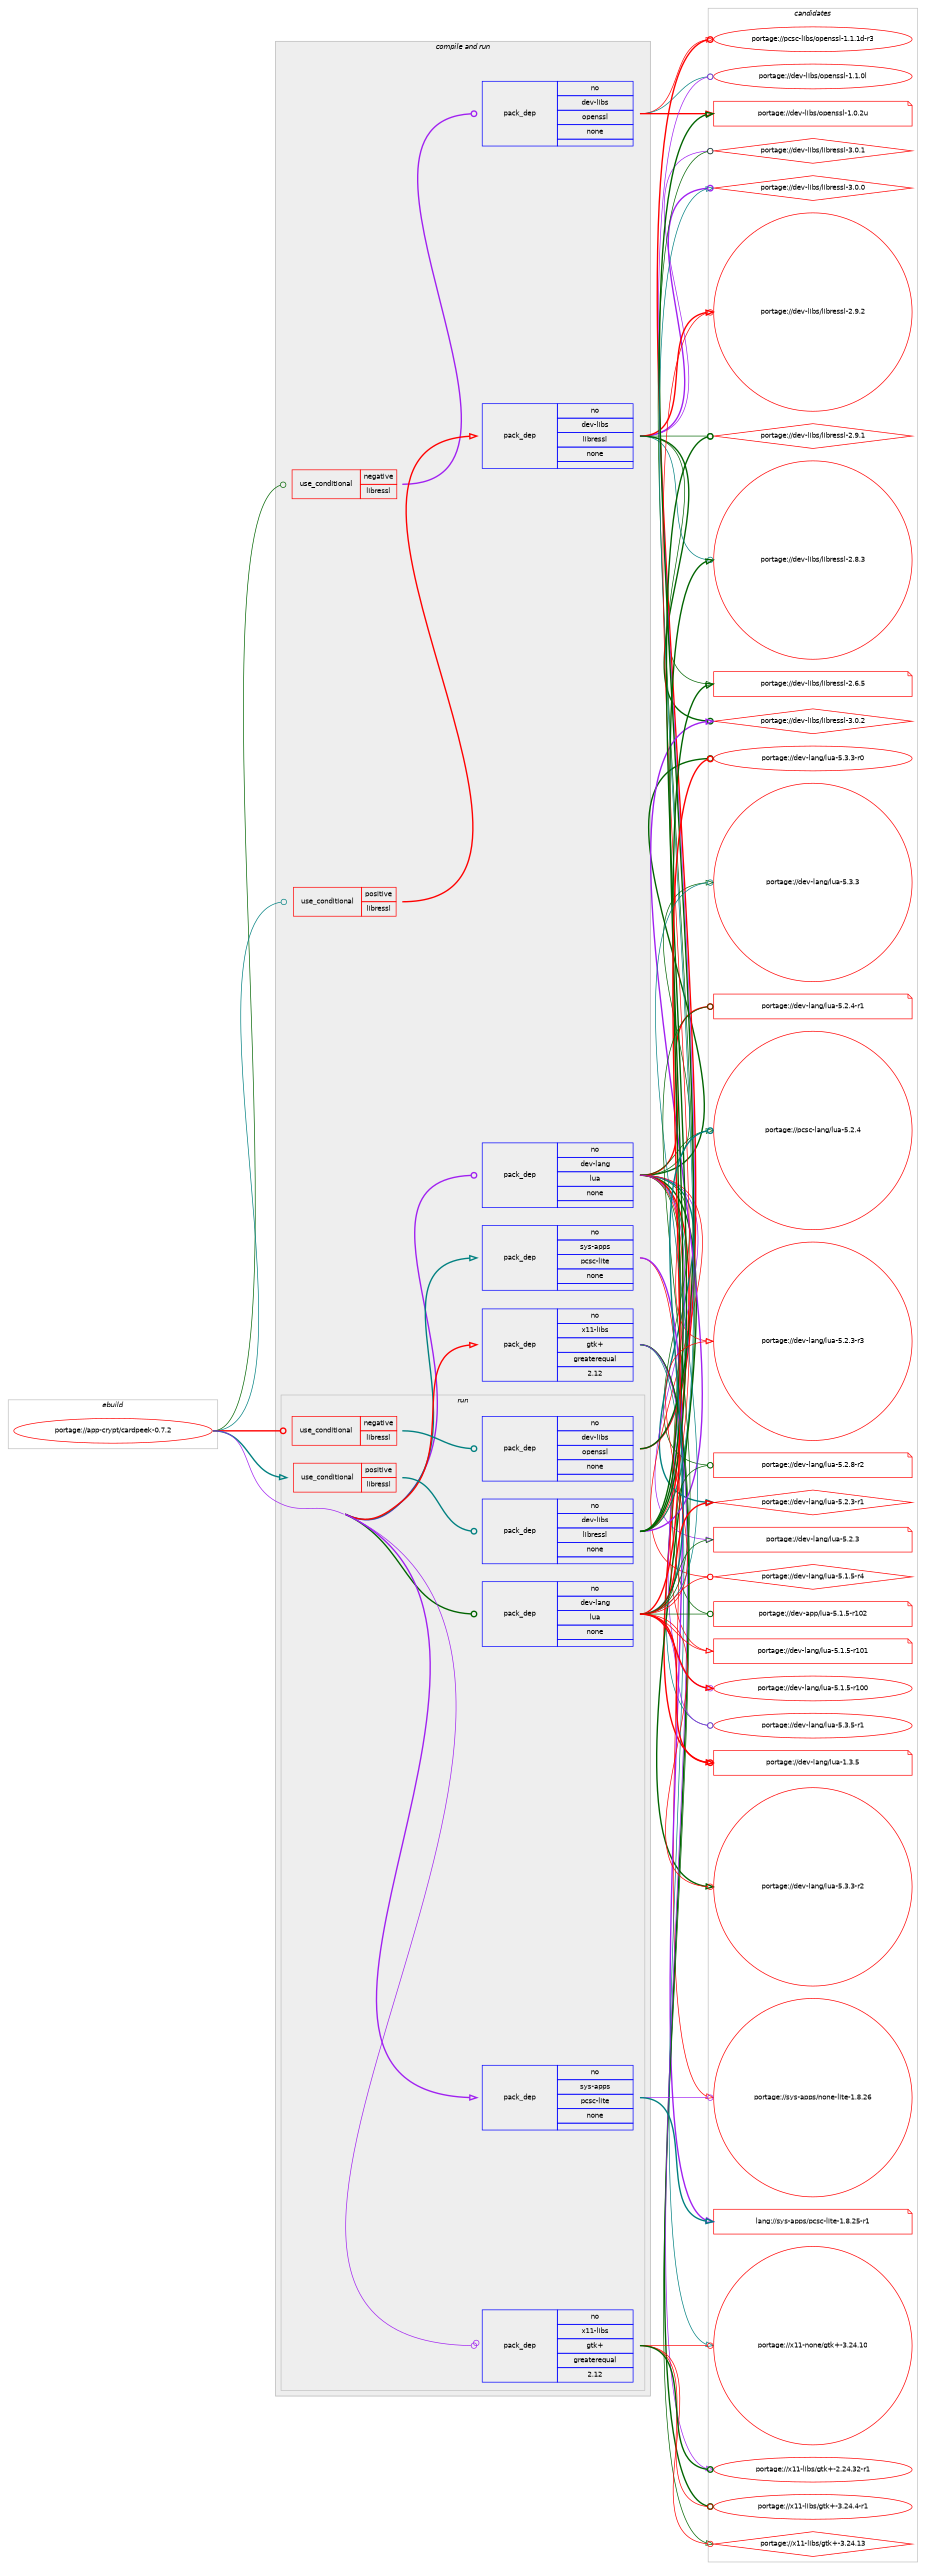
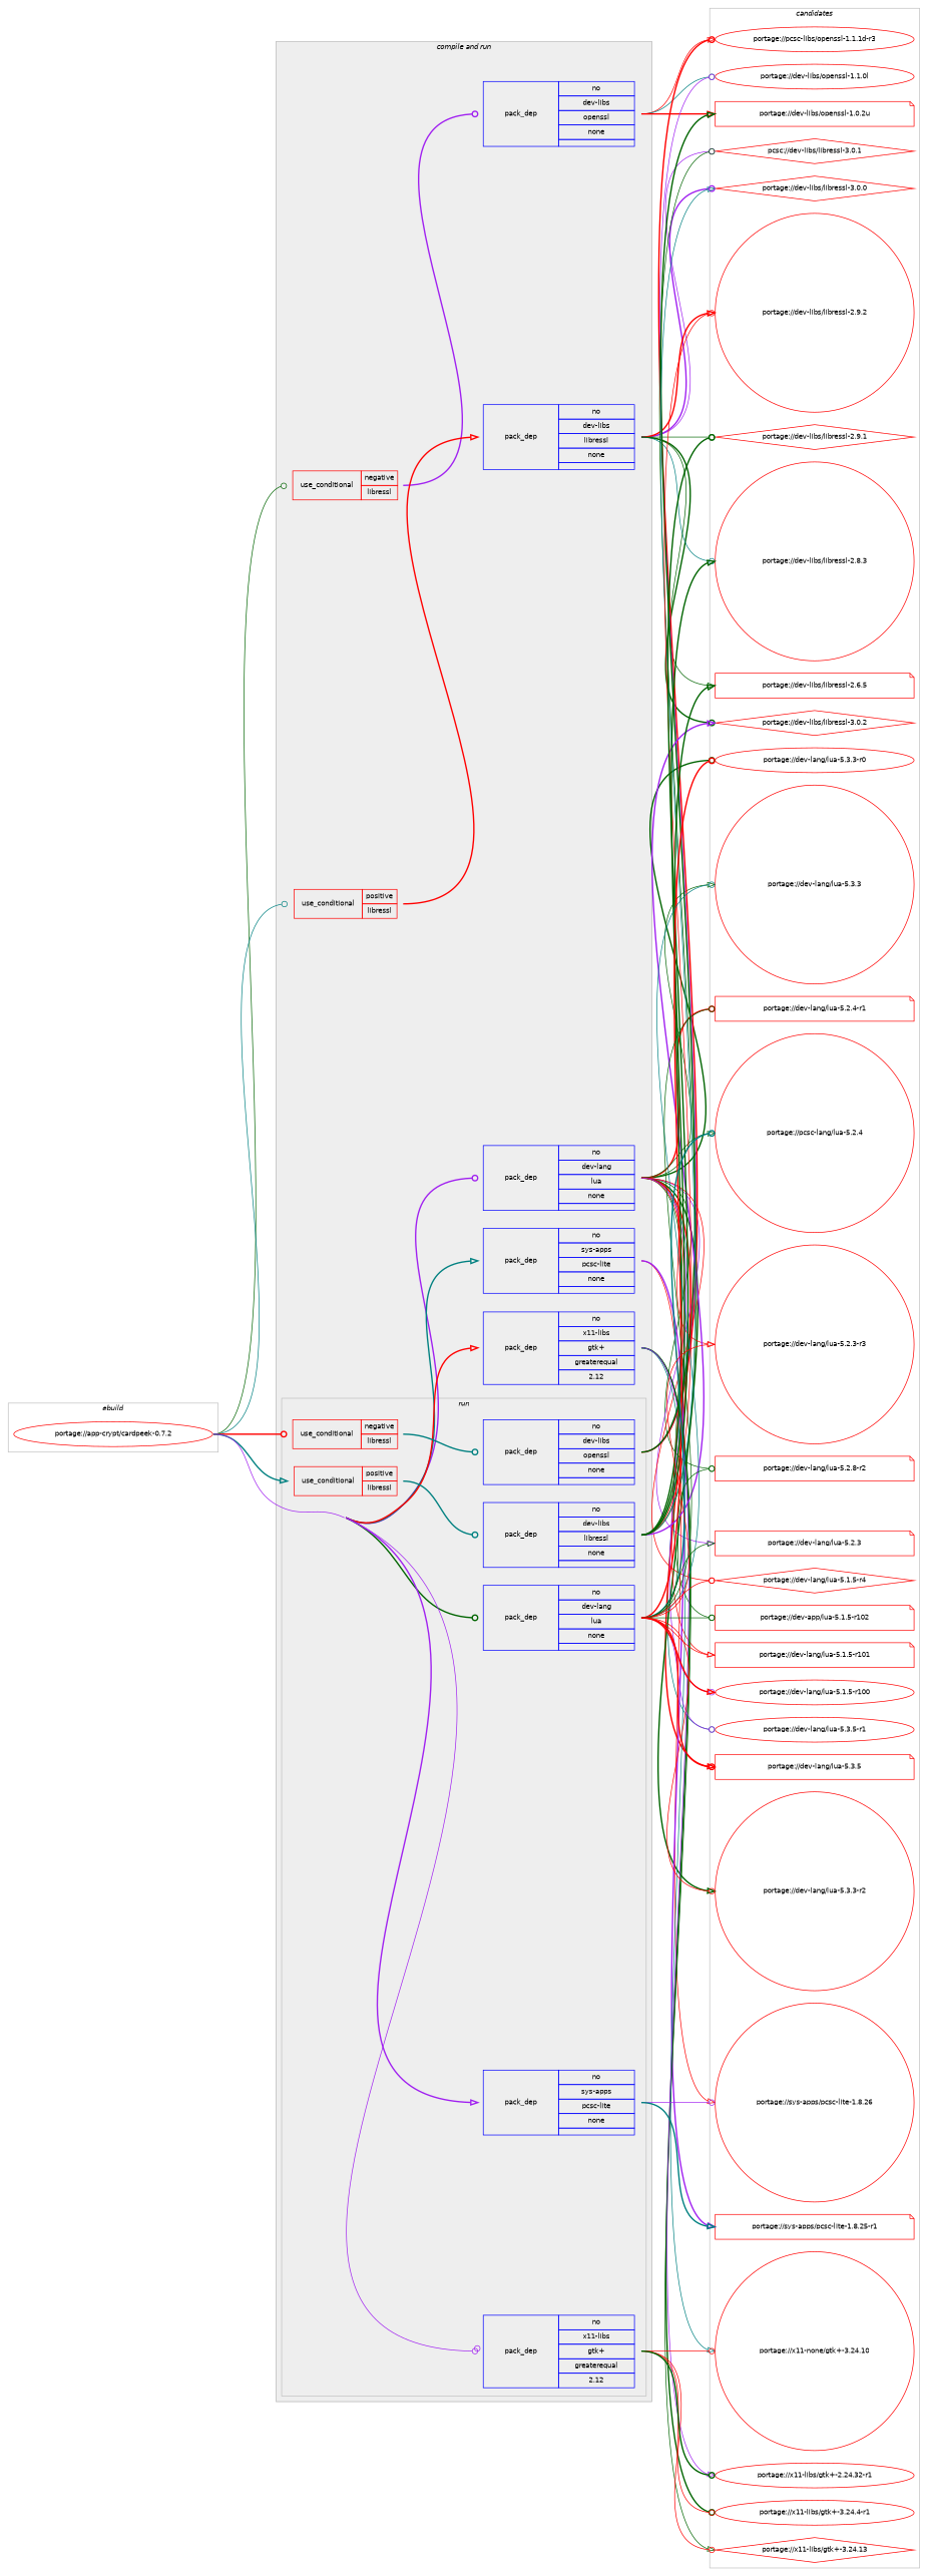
  digraph {
    compound=true
    concentrate=true
    fontname=Helvetica
    fontsize=10
    newrank=true
    rankdir=LR
    ranksep=1.5
    node [color=red fontname=Helvetica fontsize=10 shape=none]
    edge [arrowhead=odot color=red headport=w style=solid tailport=e weight=100]
    n1 [label="portage://app-crypt/cardpeek-0.7.2" shape=ellipse width=4]
    n2 [color=blue label=<<TABLE BORDER="0" CELLBORDER="1" CELLSPACING="0" CELLPADDING="4" WIDTH="220"><TR><TD ROWSPAN="6" CELLPADDING="30">pack_dep</TD></TR><TR><TD WIDTH="110">no</TD></TR><TR><TD>dev-libs</TD></TR><TR><TD>openssl</TD></TR><TR><TD>none</TD></TR><TR><TD></TD></TR></TABLE>>]
    n3 [label=<<TABLE BORDER="0" CELLBORDER="1" CELLSPACING="0" CELLPADDING="4"><TR><TD ROWSPAN="3" CELLPADDING="10">use_conditional</TD></TR><TR><TD>negative</TD></TR><TR><TD>libressl</TD></TR></TABLE>>]
    n4 [color=blue label=<<TABLE BORDER="0" CELLBORDER="1" CELLSPACING="0" CELLPADDING="4" WIDTH="220"><TR><TD ROWSPAN="6" CELLPADDING="30">pack_dep</TD></TR><TR><TD WIDTH="110">no</TD></TR><TR><TD>dev-libs</TD></TR><TR><TD>libressl</TD></TR><TR><TD>none</TD></TR><TR><TD></TD></TR></TABLE>>]
    n5 [label=<<TABLE BORDER="0" CELLBORDER="1" CELLSPACING="0" CELLPADDING="4"><TR><TD ROWSPAN="3" CELLPADDING="10">use_conditional</TD></TR><TR><TD>positive</TD></TR><TR><TD>libressl</TD></TR></TABLE>>]
    n6 [color=blue label=<<TABLE BORDER="0" CELLBORDER="1" CELLSPACING="0" CELLPADDING="4" WIDTH="220"><TR><TD ROWSPAN="6" CELLPADDING="30">pack_dep</TD></TR><TR><TD WIDTH="110">no</TD></TR><TR><TD>dev-lang</TD></TR><TR><TD>lua</TD></TR><TR><TD>none</TD></TR><TR><TD></TD></TR></TABLE>>]
    n7 [color=blue label=<<TABLE BORDER="0" CELLBORDER="1" CELLSPACING="0" CELLPADDING="4" WIDTH="220"><TR><TD ROWSPAN="6" CELLPADDING="30">pack_dep</TD></TR><TR><TD WIDTH="110">no</TD></TR><TR><TD>sys-apps</TD></TR><TR><TD>pcsc-lite</TD></TR><TR><TD>none</TD></TR><TR><TD></TD></TR></TABLE>>]
    n8 [color=blue label=<<TABLE BORDER="0" CELLBORDER="1" CELLSPACING="0" CELLPADDING="4" WIDTH="220"><TR><TD ROWSPAN="6" CELLPADDING="30">pack_dep</TD></TR><TR><TD WIDTH="110">no</TD></TR><TR><TD>x11-libs</TD></TR><TR><TD>gtk+</TD></TR><TR><TD>greaterequal</TD></TR><TR><TD>2.12</TD></TR></TABLE>>]
    n9 [color=blue label=<<TABLE BORDER="0" CELLBORDER="1" CELLSPACING="0" CELLPADDING="4" WIDTH="220"><TR><TD ROWSPAN="6" CELLPADDING="30">pack_dep</TD></TR><TR><TD WIDTH="110">no</TD></TR><TR><TD>dev-libs</TD></TR><TR><TD>openssl</TD></TR><TR><TD>none</TD></TR><TR><TD></TD></TR></TABLE>>]
    n10 [label=<<TABLE BORDER="0" CELLBORDER="1" CELLSPACING="0" CELLPADDING="4"><TR><TD ROWSPAN="3" CELLPADDING="10">use_conditional</TD></TR><TR><TD>negative</TD></TR><TR><TD>libressl</TD></TR></TABLE>>]
    n11 [color=blue label=<<TABLE BORDER="0" CELLBORDER="1" CELLSPACING="0" CELLPADDING="4" WIDTH="220"><TR><TD ROWSPAN="6" CELLPADDING="30">pack_dep</TD></TR><TR><TD WIDTH="110">no</TD></TR><TR><TD>dev-libs</TD></TR><TR><TD>libressl</TD></TR><TR><TD>none</TD></TR><TR><TD></TD></TR></TABLE>>]
    n12 [label=<<TABLE BORDER="0" CELLBORDER="1" CELLSPACING="0" CELLPADDING="4"><TR><TD ROWSPAN="3" CELLPADDING="10">use_conditional</TD></TR><TR><TD>positive</TD></TR><TR><TD>libressl</TD></TR></TABLE>>]
    n13 [color=blue label=<<TABLE BORDER="0" CELLBORDER="1" CELLSPACING="0" CELLPADDING="4" WIDTH="220"><TR><TD ROWSPAN="6" CELLPADDING="30">pack_dep</TD></TR><TR><TD WIDTH="110">no</TD></TR><TR><TD>dev-lang</TD></TR><TR><TD>lua</TD></TR><TR><TD>none</TD></TR><TR><TD></TD></TR></TABLE>>]
    n14 [color=blue label=<<TABLE BORDER="0" CELLBORDER="1" CELLSPACING="0" CELLPADDING="4" WIDTH="220"><TR><TD ROWSPAN="6" CELLPADDING="30">pack_dep</TD></TR><TR><TD WIDTH="110">no</TD></TR><TR><TD>sys-apps</TD></TR><TR><TD>pcsc-lite</TD></TR><TR><TD>none</TD></TR><TR><TD></TD></TR></TABLE>>]
    n15 [color=blue label=<<TABLE BORDER="0" CELLBORDER="1" CELLSPACING="0" CELLPADDING="4" WIDTH="220"><TR><TD ROWSPAN="6" CELLPADDING="30">pack_dep</TD></TR><TR><TD WIDTH="110">no</TD></TR><TR><TD>x11-libs</TD></TR><TR><TD>gtk+</TD></TR><TR><TD>greaterequal</TD></TR><TR><TD>2.12</TD></TR></TABLE>>]
    n16 [label="portage://pcsc-libs/openssl-1.1.1d-r3" shape=ellipse width=4]
    n17 [label="portage://dev-libs/openssl-1.1.0l" shape=ellipse width=4]
    n18 [label="portage://dev-libs/openssl-1.0.2u" shape=note width=4]
    n19 [label="portage://dev-libs/libressl-3.0.2" shape=diamond width=4]
-   n20 [label="portage://dev-libs/libressl-3.0.1" shape=diamond width=4]
+   n20 [label="pcsc://dev-libs/libressl-3.0.1" shape=diamond width=4]
    n21 [label="portage://dev-libs/libressl-3.0.0" shape=diamond width=4]
    n22 [label="portage://dev-libs/libressl-2.9.2" shape=circle width=4]
    n23 [label="portage://dev-libs/libressl-2.9.1" shape=diamond width=4]
    n24 [label="portage://dev-libs/libressl-2.8.3" shape=circle width=4]
    n25 [label="portage://dev-libs/libressl-2.6.5" shape=note width=4]
    n26 [label="portage://dev-lang/lua-5.3.5-r1" shape=ellipse width=4]
-   n27 [label="portage://dev-lang/lua-1.3.5" shape=note width=4]
+   n27 [label="portage://dev-lang/lua-5.3.5" shape=note width=4]
    n28 [label="portage://dev-lang/lua-5.3.3-r2" shape=circle width=4]
    n29 [label="portage://dev-lang/lua-5.3.3-r0" shape=ellipse width=4]
    n30 [label="portage://dev-lang/lua-5.3.3" shape=circle width=4]
    n31 [label="portage://dev-lang/lua-5.2.4-r1" shape=note width=4]
    n32 [label="portage://pcsc-lang/lua-5.2.4" shape=circle width=4]
    n33 [label="portage://dev-lang/lua-5.2.3-r3" shape=circle width=4]
    n34 [label="portage://dev-lang/lua-5.2.8-r2" shape=note width=4]
-   n35 [label="portage://dev-lang/lua-5.2.3-r1" shape=diamond width=4]
    n36 [label="portage://dev-lang/lua-5.2.3" shape=note width=4]
    n37 [label="portage://dev-lang/lua-5.1.5-r4" shape=diamond width=4]
    n38 [label="portage://dev-app/lua-5.1.5-r102" shape=note width=4]
    n39 [label="portage://dev-lang/lua-5.1.5-r101" shape=note width=4]
    n40 [label="portage://dev-lang/lua-5.1.5-r100" shape=ellipse width=4]
-   n41 [label="portage://sys-apps/none-lite-1.8.26" shape=circle width=4]
-   n42 [label="lang://sys-apps/pcsc-lite-1.8.25-r1" shape=note width=4]
+   n41 [label="portage://sys-apps/pcsc-lite-1.8.26" shape=circle width=4]
+   n42 [label="portage://sys-apps/pcsc-lite-1.8.25-r1" shape=note width=4]
    n43 [label="portage://x11-libs/gtk+-3.24.4-r1" shape=ellipse width=4]
    n44 [label="portage://x11-libs/gtk+-3.24.13" shape=diamond width=4]
    n45 [label="portage://x11-none/gtk+-3.24.10" shape=circle width=4]
    n46 [label="portage://x11-libs/gtk+-2.24.32-r1" shape=ellipse width=4]
    subgraph cluster_1 {
      color=gray
      label=<<i>ebuild</i>>
      n1
    }
    subgraph cluster_2 {
      color=gray
      label=<<i>dependencies</i>>
      subgraph cluster_3 {
        color=gray
        fillcolor="#eeeeee"
        label=<<i>compile</i>>
        style=filled
        subgraph sub_4 {
          color=gray
          fillcolor="#eeeeee"
          label=<<i>compile</i>>
          style=filled
          n3
          subgraph sub_5 {
            color=gray
            fillcolor="#eeeeee"
            label=<<i>compile</i>>
            style=filled
            n2
          }
        }
        subgraph sub_6 {
          color=gray
          fillcolor="#eeeeee"
          label=<<i>compile</i>>
          style=filled
          n5
          subgraph sub_7 {
            color=gray
            fillcolor="#eeeeee"
            label=<<i>compile</i>>
            style=filled
            n4
          }
        }
        subgraph sub_8 {
          color=gray
          fillcolor="#eeeeee"
          label=<<i>compile</i>>
          style=filled
          n6
        }
        subgraph sub_9 {
          color=gray
          fillcolor="#eeeeee"
          label=<<i>compile</i>>
          style=filled
          n7
        }
        subgraph sub_10 {
          color=gray
          fillcolor="#eeeeee"
          label=<<i>compile</i>>
          style=filled
          n8
        }
      }
      subgraph cluster_11 {
        color=gray
        fillcolor="#eeeeee"
        label=<<i>compile and run</i>>
        style=filled
      }
      subgraph cluster_12 {
        color=gray
        fillcolor="#eeeeee"
        label=<<i>run</i>>
        style=filled
        subgraph sub_13 {
          color=gray
          fillcolor="#eeeeee"
          label=<<i>run</i>>
          style=filled
          n10
          subgraph sub_14 {
            color=gray
            fillcolor="#eeeeee"
            label=<<i>run</i>>
            style=filled
            n9
          }
        }
        subgraph sub_15 {
          color=gray
          fillcolor="#eeeeee"
          label=<<i>run</i>>
          style=filled
          n12
          subgraph sub_16 {
            color=gray
            fillcolor="#eeeeee"
            label=<<i>run</i>>
            style=filled
            n11
          }
        }
        subgraph sub_17 {
          color=gray
          fillcolor="#eeeeee"
          label=<<i>run</i>>
          style=filled
          n13
        }
        subgraph sub_18 {
          color=gray
          fillcolor="#eeeeee"
          label=<<i>run</i>>
          style=filled
          n14
        }
        subgraph sub_19 {
          color=gray
          fillcolor="#eeeeee"
          label=<<i>run</i>>
          style=filled
          n15
        }
      }
    }
    subgraph cluster_20 {
      color=gray
      label=<<i>candidates</i>>
      rank=same
      subgraph sub_21 {
        color=black
        label=<<i>candidates</i>>
        nodesep=1
        rank=same
        n16
        n17
        n18
      }
      subgraph sub_22 {
        color=black
        label=<<i>candidates</i>>
        nodesep=1
        rank=same
        n19
        n20
        n21
        n22
        n23
        n24
        n25
      }
      subgraph sub_23 {
        color=black
        label=<<i>candidates</i>>
        nodesep=1
        rank=same
        n26
        n27
        n28
        n29
        n30
        n31
        n32
        n33
        n34
-       n35
        n36
        n37
        n38
        n39
        n40
      }
      subgraph sub_24 {
        color=black
        label=<<i>candidates</i>>
        nodesep=1
        rank=same
        n41
        n42
      }
      subgraph sub_25 {
        color=black
        label=<<i>candidates</i>>
        nodesep=1
        rank=same
        n43
        n44
        n45
        n46
      }
      subgraph sub_26 {
        color=black
        label=<<i>candidates</i>>
        nodesep=1
        rank=same
        n16
        n17
        n18
      }
      subgraph sub_27 {
        color=black
        label=<<i>candidates</i>>
        nodesep=1
        rank=same
        n19
        n20
        n21
        n22
        n23
        n24
        n25
      }
      subgraph sub_28 {
        color=black
        label=<<i>candidates</i>>
        nodesep=1
        rank=same
        n26
        n27
        n28
        n29
        n30
        n31
        n32
        n33
        n34
-       n35
        n36
        n37
        n38
        n39
        n40
      }
      subgraph sub_29 {
        color=black
        label=<<i>candidates</i>>
        nodesep=1
        rank=same
        n41
        n42
      }
      subgraph sub_30 {
        color=black
        label=<<i>candidates</i>>
        nodesep=1
        rank=same
        n43
        n44
        n45
        n46
      }
    }
    n1 -> n3 [color=darkgreen weight=20]
    n1 -> n5 [color=teal weight=20]
    n1 -> n6 [color=purple style=bold weight=20]
    n1 -> n7 [arrowhead=onormal color=teal style=bold weight=20]
    n1 -> n8 [arrowhead=onormal style=bold weight=20]
    n1 -> n10 [style=bold weight=20]
    n1 -> n12 [arrowhead=onormal color=teal style=bold weight=20]
    n1 -> n13 [color=darkgreen style=bold weight=20]
    n1 -> n14 [arrowhead=onormal color=purple style=bold weight=20]
    n1 -> n15 [color=purple weight=20]
    n2 -> n16 [arrowhead=onormal]
    n2 -> n17 [color=teal]
    n2 -> n18 [arrowhead=onormal style=bold]
    n3 -> n2 [color=purple style=bold weight=20]
    n4 -> n19 [color=darkgreen style=bold]
    n4 -> n20 [color=purple]
    n4 -> n21 [color=purple style=bold]
    n4 -> n22 [arrowhead=onormal style=bold]
    n4 -> n23 [color=darkgreen]
    n4 -> n24 [color=teal]
    n4 -> n25 [arrowhead=onormal color=darkgreen]
    n5 -> n4 [arrowhead=onormal style=bold weight=20]
    n6 -> n26 [color=teal]
    n6 -> n27 [arrowhead=onormal style=bold]
    n6 -> n28 [arrowhead=onormal color=darkgreen style=bold]
    n6 -> n29 [color=darkgreen style=bold]
    n6 -> n30 [arrowhead=onormal color=darkgreen]
    n6 -> n31 [style=bold]
    n6 -> n32 [arrowhead=onormal color=darkgreen]
    n6 -> n33 [arrowhead=onormal]
    n6 -> n34 [color=darkgreen]
-   n6 -> n35 [arrowhead=onormal color=teal style=bold]
    n6 -> n36 [arrowhead=onormal color=purple]
    n6 -> n37
    n6 -> n38 [color=darkgreen]
    n6 -> n39 [arrowhead=onormal]
    n6 -> n40 [color=purple]
    n7 -> n41 [arrowhead=onormal]
    n7 -> n42 [arrowhead=onormal color=purple style=bold]
    n8 -> n43 [color=darkgreen style=bold]
    n8 -> n44 [arrowhead=onormal color=darkgreen]
    n8 -> n45 [arrowhead=onormal color=teal]
    n8 -> n46 [arrowhead=onormal color=purple]
    n9 -> n16 [style=bold]
    n9 -> n17 [color=purple]
    n9 -> n18 [arrowhead=onormal color=darkgreen style=bold]
    n10 -> n9 [color=teal style=bold weight=20]
    n11 -> n19 [arrowhead=onormal color=purple style=bold]
    n11 -> n20 [color=darkgreen]
    n11 -> n21 [arrowhead=onormal color=teal]
    n11 -> n22
    n11 -> n23 [color=darkgreen style=bold]
    n11 -> n24 [arrowhead=onormal color=darkgreen style=bold]
    n11 -> n25 [arrowhead=onormal color=darkgreen style=bold]
    n12 -> n11 [color=teal style=bold weight=20]
    n13 -> n26 [color=purple]
    n13 -> n27 [style=bold]
    n13 -> n28
    n13 -> n29 [style=bold]
    n13 -> n30 [color=teal]
    n13 -> n31 [color=darkgreen]
    n13 -> n32 [color=teal style=bold]
    n13 -> n33 [arrowhead=onormal]
    n13 -> n34 [color=darkgreen]
-   n13 -> n35 [arrowhead=onormal style=bold]
    n13 -> n36 [arrowhead=onormal color=darkgreen]
    n13 -> n37
    n13 -> n38 [color=darkgreen]
    n13 -> n39 [arrowhead=onormal]
    n13 -> n40 [arrowhead=onormal style=bold]
    n14 -> n41 [color=purple]
    n14 -> n42 [arrowhead=onormal color=teal style=bold]
    n15 -> n43
    n15 -> n44
    n15 -> n45
    n15 -> n46 [color=darkgreen style=bold]
  }
